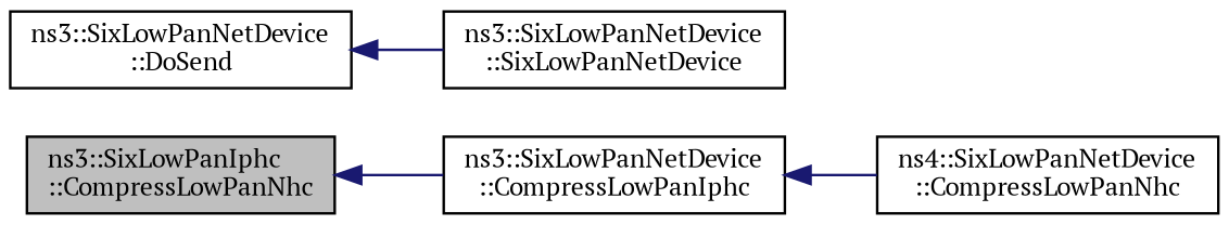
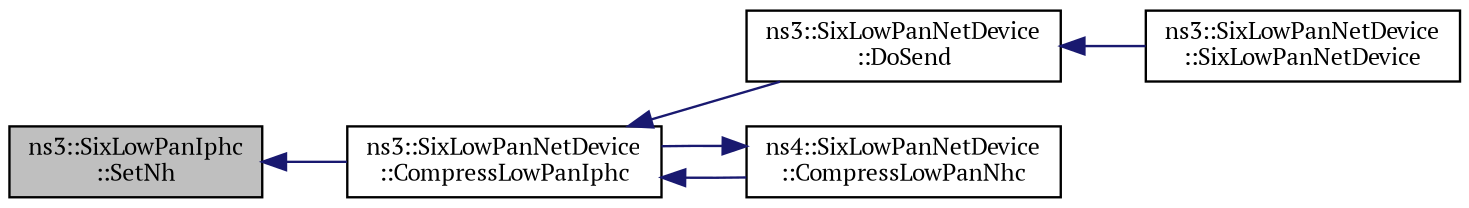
  digraph {
    fontname="PT Serif"
    rankdir=LR
    node [color=black fillcolor=white fontname="PT Serif" fontsize=10 shape=record style=filled]
    edge [color=midnightblue dir=back fontname="PT Serif" fontsize=10 labelfontname=Helvetica labelfontsize=10 style=solid]
-   n1 [fillcolor=grey75 fontcolor=black height=0.2 label="ns3::SixLowPanIphc\l::CompressLowPanNhc" width=0.4]
+   n1 [fillcolor=grey75 fontcolor=black height=0.2 label="ns3::SixLowPanIphc\l::SetNh" width=0.4]
    n2 [height=0.2 label="ns3::SixLowPanNetDevice\l::CompressLowPanIphc" width=0.4]
    n3 [height=0.2 label="ns3::SixLowPanNetDevice\l::DoSend" width=0.4]
    n4 [height=0.2 label="ns4::SixLowPanNetDevice\l::CompressLowPanNhc" width=0.4]
    n5 [height=0.2 label="ns3::SixLowPanNetDevice\l::SixLowPanNetDevice" width=0.4]
    n1 -> n2
+   n2 -> n3
    n2 -> n4
    n3 -> n5
+   n4 -> n2
  }
